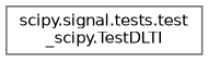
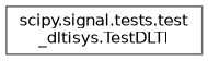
  digraph {
    rankdir=LR
-   n1 [color=grey40 fillcolor=white fontname=Helvetica fontsize=10 height=0.2 label="scipy.signal.tests.test\l_scipy.TestDLTI" shape=box style=filled width=0.4]
+   n1 [color=grey40 fillcolor=white fontname=Helvetica fontsize=10 height=0.2 label="scipy.signal.tests.test\l_dltisys.TestDLTI" shape=box style=filled width=0.4]
  }
